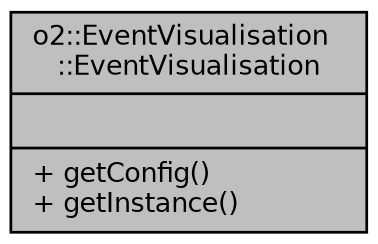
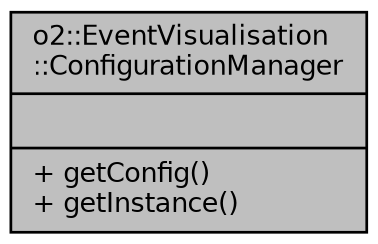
  digraph {
-   n1 [color=black fillcolor=grey75 fontcolor=black fontname=Helvetica fontsize=10 height=0.2 label="{o2::EventVisualisation\l::EventVisualisation\n||+ getConfig()\l+ getInstance()\l}" shape=record style=filled width=0.4]
+   n1 [color=black fillcolor=grey75 fontcolor=black fontname=Helvetica fontsize=10 height=0.2 label="{o2::EventVisualisation\l::ConfigurationManager\n||+ getConfig()\l+ getInstance()\l}" shape=record style=filled width=0.4]
  }
